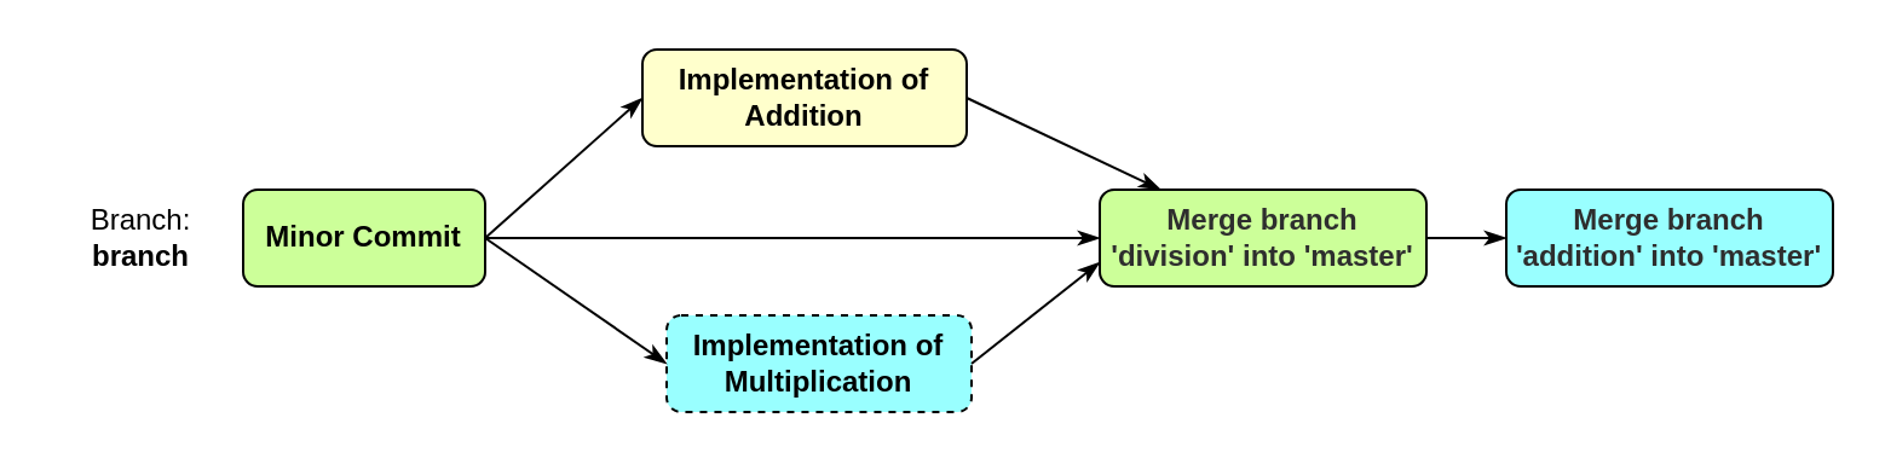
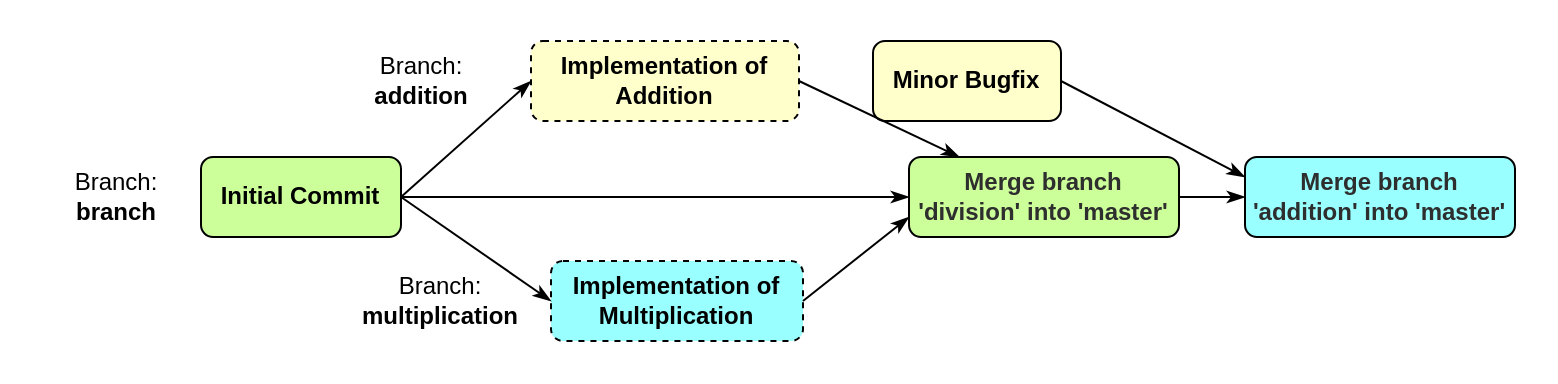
  <mxCell id="0" />
  <mxCell id="1" parent="0" />
- <mxCell id="2" value="Minor Commit" style="rounded=1;whiteSpace=wrap;html=1;fillColor=#CCFF99;fontStyle=1" parent="1" vertex="1"><mxGeometry x="100" y="78" width="100" height="40" as="geometry" /></mxCell>
+ <mxCell id="2" value="Initial Commit" style="rounded=1;whiteSpace=wrap;html=1;fillColor=#CCFF99;fontStyle=1" parent="1" vertex="1"><mxGeometry x="100" y="78" width="100" height="40" as="geometry" /></mxCell>
  <mxCell id="3" style="edgeStyle=none;rounded=0;orthogonalLoop=1;jettySize=auto;html=1;exitX=1;exitY=0.5;exitDx=0;exitDy=0;entryX=0;entryY=0.5;entryDx=0;entryDy=0;endArrow=classicThin;endFill=1;" parent="1" source="2" target="4" edge="1"><mxGeometry relative="1" as="geometry"><mxPoint x="204" y="40" as="targetPoint" /></mxGeometry></mxCell>
- <mxCell id="4" value="Implementation of Addition" style="rounded=1;whiteSpace=wrap;html=1;fillColor=#FFFFCC;fontStyle=1" vertex="1" parent="1"><mxGeometry x="265" y="20" width="134" height="40" as="geometry" /></mxCell>
+ <mxCell id="4" value="Implementation of Addition" style="rounded=1;whiteSpace=wrap;html=1;fillColor=#FFFFCC;fontStyle=1;dashed=1;" vertex="1" parent="1"><mxGeometry x="265" y="20" width="134" height="40" as="geometry" /></mxCell>
+ <mxCell id="5" value="Minor Bugfix" style="rounded=1;whiteSpace=wrap;html=1;fillColor=#FFFFCC;fontStyle=1" vertex="1" parent="1"><mxGeometry x="436" y="20" width="94" height="40" as="geometry" /></mxCell>
  <mxCell id="6" value="Implementation of Multiplication" style="rounded=1;whiteSpace=wrap;html=1;fillColor=#99FFFF;fontStyle=1;dashed=1;" vertex="1" parent="1"><mxGeometry x="275" y="130" width="126" height="40" as="geometry" /></mxCell>
  <mxCell id="7" style="edgeStyle=none;rounded=0;orthogonalLoop=1;jettySize=auto;html=1;exitX=1;exitY=0.5;exitDx=0;exitDy=0;entryX=0;entryY=0.5;entryDx=0;entryDy=0;endArrow=classicThin;endFill=1;" edge="1" parent="1" source="2" target="6"><mxGeometry relative="1" as="geometry"><mxPoint x="160" y="100" as="sourcePoint" /><mxPoint x="214" y="50" as="targetPoint" /></mxGeometry></mxCell>
  <mxCell id="8" style="edgeStyle=none;rounded=0;orthogonalLoop=1;jettySize=auto;html=1;exitX=1;exitY=0.5;exitDx=0;exitDy=0;endArrow=classicThin;endFill=1;" edge="1" parent="1" source="4" target="12"><mxGeometry relative="1" as="geometry"><mxPoint x="219" y="100" as="sourcePoint" /><mxPoint x="275" y="50" as="targetPoint" /></mxGeometry></mxCell>
+ <mxCell id="9" value="Branch:&lt;br&gt;&lt;b&gt;addition&lt;/b&gt;" style="text;html=1;strokeColor=none;fillColor=none;align=center;verticalAlign=middle;whiteSpace=wrap;rounded=0;" vertex="1" parent="1"><mxGeometry x="173" y="20" width="75" height="40" as="geometry" /></mxCell>
  <mxCell id="10" value="Branch:&lt;br&gt;&lt;b&gt;branch&lt;/b&gt;" style="text;html=1;strokeColor=none;fillColor=none;align=center;verticalAlign=middle;whiteSpace=wrap;rounded=0;" vertex="1" parent="1"><mxGeometry x="20" y="83" width="76" height="30" as="geometry" /></mxCell>
+ <mxCell id="11" value="Branch:&lt;br&gt;&lt;b&gt;multiplication&lt;/b&gt;" style="text;html=1;strokeColor=none;fillColor=none;align=center;verticalAlign=middle;whiteSpace=wrap;rounded=0;" vertex="1" parent="1"><mxGeometry x="167" y="135" width="106" height="30" as="geometry" /></mxCell>
  <mxCell id="12" value="&lt;span style=&quot;color: rgb(46 , 46 , 46) ; white-space: nowrap&quot;&gt;Merge branch&lt;br&gt;'division' into 'master'&lt;/span&gt;" style="rounded=1;whiteSpace=wrap;html=1;fillColor=#CCFF99;fontStyle=1;align=center;" vertex="1" parent="1"><mxGeometry x="454" y="78" width="135" height="40" as="geometry" /></mxCell>
  <mxCell id="13" value="&lt;span style=&quot;color: rgb(46 , 46 , 46) ; white-space: nowrap&quot;&gt;Merge branch&lt;br&gt;'addition' into 'master'&lt;/span&gt;" style="rounded=1;whiteSpace=wrap;html=1;fillColor=#99ffff;fontStyle=1;align=center;" vertex="1" parent="1"><mxGeometry x="622" y="78" width="135" height="40" as="geometry" /></mxCell>
  <mxCell id="14" style="edgeStyle=none;rounded=0;orthogonalLoop=1;jettySize=auto;html=1;exitX=1;exitY=0.5;exitDx=0;exitDy=0;entryX=0;entryY=0.75;entryDx=0;entryDy=0;endArrow=classicThin;endFill=1;" edge="1" parent="1" source="6" target="12"><mxGeometry relative="1" as="geometry"><mxPoint x="210" y="108" as="sourcePoint" /><mxPoint x="323" y="160" as="targetPoint" /></mxGeometry></mxCell>
  <mxCell id="15" style="edgeStyle=none;rounded=0;orthogonalLoop=1;jettySize=auto;html=1;exitX=1;exitY=0.5;exitDx=0;exitDy=0;entryX=0;entryY=0.5;entryDx=0;entryDy=0;endArrow=classicThin;endFill=1;" edge="1" parent="1" source="12" target="13"><mxGeometry relative="1" as="geometry"><mxPoint x="449" y="160" as="sourcePoint" /><mxPoint x="523" y="108" as="targetPoint" /></mxGeometry></mxCell>
+ <mxCell id="16" style="edgeStyle=none;rounded=0;orthogonalLoop=1;jettySize=auto;html=1;exitX=1;exitY=0.5;exitDx=0;exitDy=0;entryX=0;entryY=0.25;entryDx=0;entryDy=0;endArrow=classicThin;endFill=1;" edge="1" parent="1" source="5" target="13"><mxGeometry relative="1" as="geometry"><mxPoint x="459" y="170" as="sourcePoint" /><mxPoint x="533" y="118" as="targetPoint" /></mxGeometry></mxCell>
  <mxCell id="17" style="edgeStyle=none;rounded=0;orthogonalLoop=1;jettySize=auto;html=1;exitX=1;exitY=0.5;exitDx=0;exitDy=0;entryX=0;entryY=0.5;entryDx=0;entryDy=0;endArrow=classicThin;endFill=1;" edge="1" parent="1" source="2" target="12"><mxGeometry relative="1" as="geometry"><mxPoint x="411" y="160" as="sourcePoint" /><mxPoint x="464" y="118" as="targetPoint" /></mxGeometry></mxCell>
